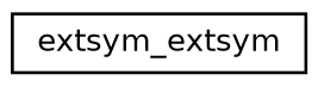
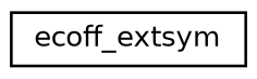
  digraph {
    rankdir=LR
-   n1 [color=black fillcolor=white fontname=Helvetica fontsize=10 height=0.2 label=extsym_extsym shape=record style=filled width=0.4]
+   n1 [color=black fillcolor=white fontname=Helvetica fontsize=10 height=0.2 label=ecoff_extsym shape=record style=filled width=0.4]
  }
